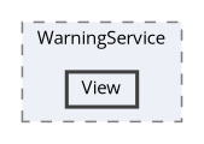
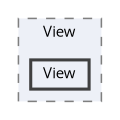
  digraph {
    compound=true
    fontname="Open Sans"
    n1 [color=grey25 fillcolor="#edf0f7" fontname="Open Sans" fontsize=10 height=0.2 label=View shape=box style="filled,bold" width=0.4]
    subgraph cluster_1 {
      bgcolor="#edf0f7"
      fontsize=10
-     label=WarningService
+     label=View
      pencolor=grey50
      style="filled,dashed"
      n1
    }
  }
